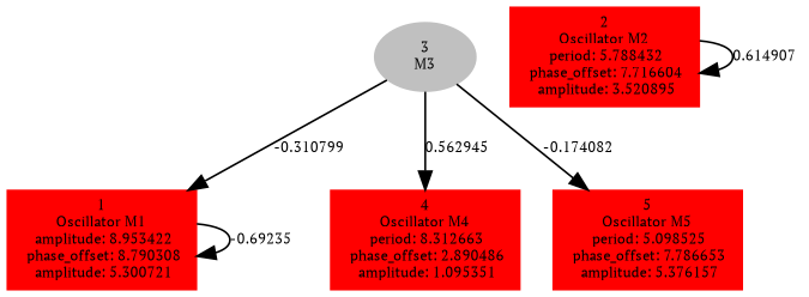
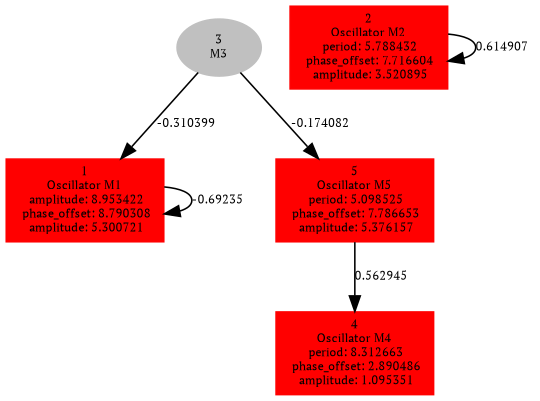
  digraph {
    fontname="PT Serif"
    forcelabels=true
    node [color=red fontname="PT Serif" fontsize=8 shape=box style=filled]
    edge [fontname="PT Serif" fontsize=8]
    n1 [label=<1<BR />Oscillator M1<BR /> amplitude: 8.953422<BR /> phase_offset: 8.790308<BR /> amplitude: 5.300721>]
    n2 [label=<2<BR />Oscillator M2<BR /> period: 5.788432<BR /> phase_offset: 7.716604<BR /> amplitude: 3.520895>]
    n3 [color=grey label=<3<BR/>M3> shape=""]
    n4 [label=<4<BR />Oscillator M4<BR /> period: 8.312663<BR /> phase_offset: 2.890486<BR /> amplitude: 1.095351>]
    n5 [label=<5<BR />Oscillator M5<BR /> period: 5.098525<BR /> phase_offset: 7.786653<BR /> amplitude: 5.376157>]
    n1 -> n1 [label="-0.69235 "]
    n2 -> n2 [label="0.614907 "]
-   n3 -> n1 [label="-0.310799 "]
-   n3 -> n4 [label="0.562945 "]
+   n3 -> n1 [label="-0.310399 "]
+   n5 -> n4 [label="0.562945 "]
    n3 -> n5 [label="-0.174082 "]
  }
